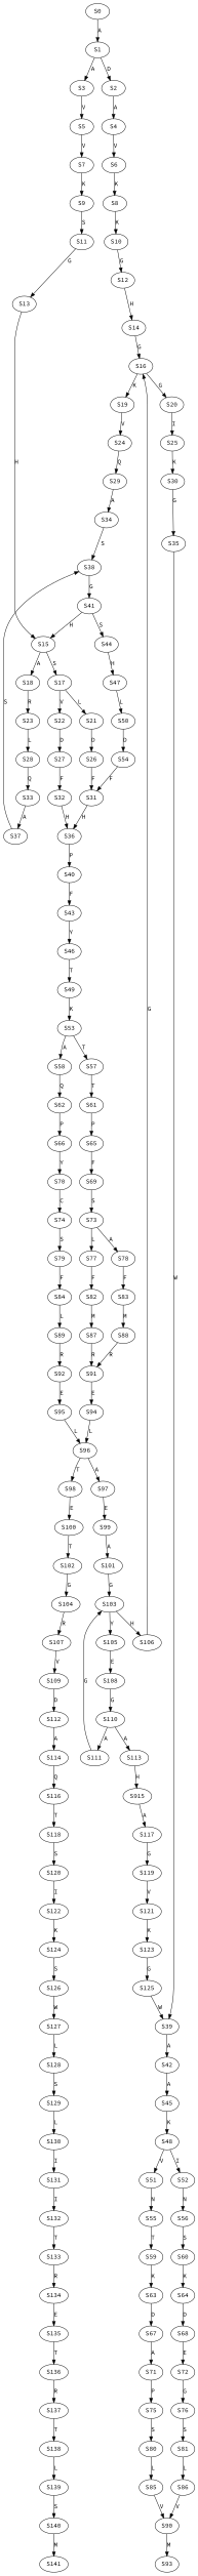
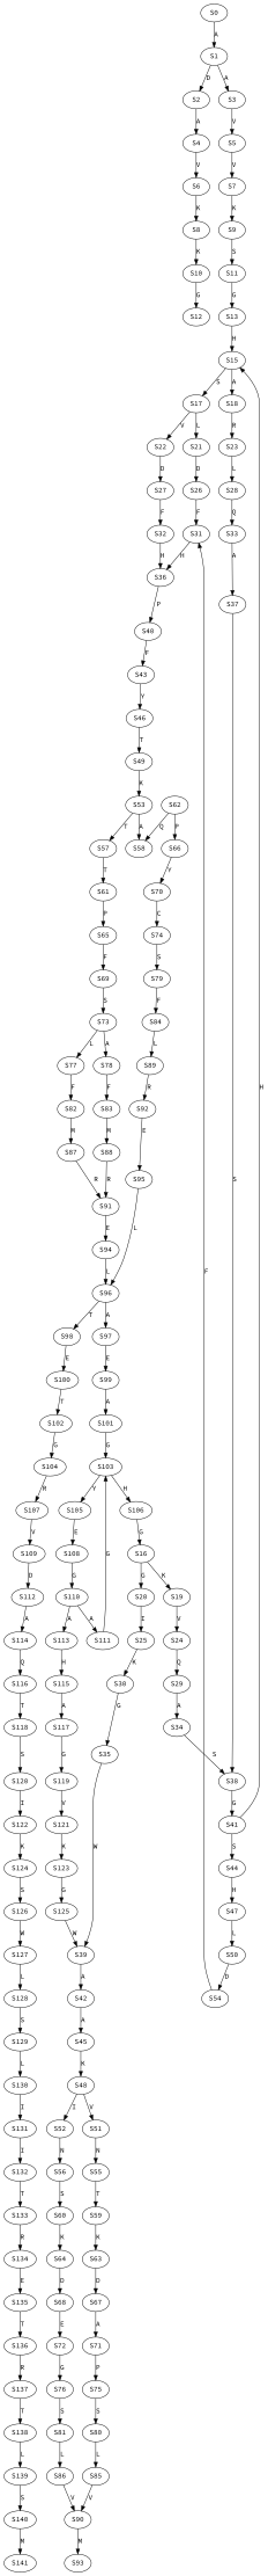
  strict digraph {
    fontname="Source Code Pro"
    node [fontname="Source Code Pro"]
    edge [fontname="Source Code Pro"]
    S0
    S1
    S2
    S3
    S4
    S5
    S6
    S7
    S8
    S9
    S10
    S11
    S12
    S13
-   S14
    S15
    S16
    S17
    S18
    S19
    S20
    S21
    S22
    S23
    S24
    S25
    S26
    S27
    S28
    S29
    S30
    S31
    S32
    S33
    S34
    S35
    S36
    S37
    S38
    S39
    S40
    S41
    S42
    S43
    S44
    S45
    S46
    S47
    S48
    S49
    S50
    S51
    S52
    S53
    S54
    S55
    S56
    S57
    S58
    S59
    S60
    S61
    S62
    S63
    S64
    S65
    S66
    S67
    S68
    S69
    S70
    S71
    S72
    S73
    S74
    S75
    S76
    S77
    S78
    S79
    S80
    S81
    S82
    S83
    S84
    S85
    S86
    S87
    S88
    S89
    S90
    S91
    S92
    S93
    S94
    S95
    S96
    S97
    S98
    S99
    S100
    S101
    S102
    S103
    S104
    S105
    S106
    S107
    S108
    S109
    S110
    S112
    S111
    S113
    S114
-   S115 [label=S915]
+   S115
    S116
    S117
    S118
    S119
    S120
    S121
    S122
    S123
    S124
    S125
    S126
    S127
    S128
    S129
    S130
    S131
    S132
    S133
    S134
    S135
    S136
    S137
    S138
    S139
    S140
    S141
    S0 -> S1 [label=A]
    S1 -> S2 [label=D]
    S1 -> S3 [label=A]
    S2 -> S4 [label=A]
    S3 -> S5 [label=V]
    S4 -> S6 [label=V]
    S5 -> S7 [label=V]
    S6 -> S8 [label=K]
    S7 -> S9 [label=K]
    S8 -> S10 [label=K]
    S9 -> S11 [label=S]
    S10 -> S12 [label=G]
    S11 -> S13 [label=G]
-   S12 -> S14 [label=H]
    S13 -> S15 [label=H]
-   S14 -> S16 [label=G]
    S15 -> S17 [label=S]
    S15 -> S18 [label=A]
    S16 -> S19 [label=K]
    S16 -> S20 [label=G]
    S17 -> S21 [label=L]
    S17 -> S22 [label=V]
    S18 -> S23 [label=R]
    S19 -> S24 [label=V]
    S20 -> S25 [label=I]
    S21 -> S26 [label=D]
    S22 -> S27 [label=D]
    S23 -> S28 [label=L]
    S24 -> S29 [label=Q]
    S25 -> S30 [label=K]
    S26 -> S31 [label=F]
    S27 -> S32 [label=F]
    S28 -> S33 [label=Q]
    S29 -> S34 [label=A]
    S30 -> S35 [label=G]
    S31 -> S36 [label=H]
    S32 -> S36 [label=H]
    S33 -> S37 [label=A]
    S34 -> S38 [label=S]
    S35 -> S39 [label=W]
    S36 -> S40 [label=P]
    S37 -> S38 [label=S]
    S38 -> S41 [label=G]
    S39 -> S42 [label=A]
    S40 -> S43 [label=F]
    S41 -> S15 [label=H]
    S41 -> S44 [label=S]
    S42 -> S45 [label=A]
    S43 -> S46 [label=Y]
    S44 -> S47 [label=H]
    S45 -> S48 [label=K]
    S46 -> S49 [label=T]
    S47 -> S50 [label=L]
    S48 -> S51 [label=V]
    S48 -> S52 [label=I]
    S49 -> S53 [label=K]
    S50 -> S54 [label=D]
    S51 -> S55 [label=N]
    S52 -> S56 [label=N]
    S53 -> S57 [label=T]
    S53 -> S58 [label=A]
    S54 -> S31 [label=F]
    S55 -> S59 [label=T]
    S56 -> S60 [label=S]
    S57 -> S61 [label=T]
-   S58 -> S62 [label=Q]
+   S62 -> S58 [label=Q]
    S59 -> S63 [label=K]
    S60 -> S64 [label=K]
    S61 -> S65 [label=P]
    S62 -> S66 [label=P]
    S63 -> S67 [label=D]
    S64 -> S68 [label=D]
    S65 -> S69 [label=F]
    S66 -> S70 [label=Y]
    S67 -> S71 [label=A]
    S68 -> S72 [label=E]
    S69 -> S73 [label=S]
    S70 -> S74 [label=C]
    S71 -> S75 [label=P]
    S72 -> S76 [label=G]
    S73 -> S77 [label=L]
    S73 -> S78 [label=A]
    S74 -> S79 [label=S]
    S75 -> S80 [label=S]
    S76 -> S81 [label=S]
    S77 -> S82 [label=F]
    S78 -> S83 [label=F]
    S79 -> S84 [label=F]
    S80 -> S85 [label=L]
    S81 -> S86 [label=L]
    S82 -> S87 [label=M]
    S83 -> S88 [label=M]
    S84 -> S89 [label=L]
    S85 -> S90 [label=V]
    S86 -> S90 [label=V]
    S87 -> S91 [label=R]
    S88 -> S91 [label=R]
    S89 -> S92 [label=R]
    S90 -> S93 [label=M]
    S91 -> S94 [label=E]
    S92 -> S95 [label=E]
    S94 -> S96 [label=L]
    S95 -> S96 [label=L]
    S96 -> S97 [label=A]
    S96 -> S98 [label=T]
    S97 -> S99 [label=E]
    S98 -> S100 [label=E]
    S99 -> S101 [label=A]
    S100 -> S102 [label=T]
    S101 -> S103 [label=G]
    S102 -> S104 [label=G]
    S103 -> S105 [label=Y]
    S103 -> S106 [label=H]
    S104 -> S107 [label=R]
    S105 -> S108 [label=E]
    S106 -> S16 [label=G]
    S107 -> S109 [label=V]
    S108 -> S110 [label=G]
    S109 -> S112 [label=D]
    S110 -> S111 [label=A]
    S110 -> S113 [label=A]
    S112 -> S114 [label=A]
    S111 -> S103 [label=G]
    S113 -> S115 [label=H]
    S114 -> S116 [label=Q]
    S115 -> S117 [label=A]
    S116 -> S118 [label=T]
    S117 -> S119 [label=G]
    S118 -> S120 [label=S]
    S119 -> S121 [label=V]
    S120 -> S122 [label=I]
    S121 -> S123 [label=K]
    S122 -> S124 [label=K]
    S123 -> S125 [label=G]
    S124 -> S126 [label=S]
    S125 -> S39 [label=W]
    S126 -> S127 [label=W]
    S127 -> S128 [label=L]
    S128 -> S129 [label=S]
    S129 -> S130 [label=L]
    S130 -> S131 [label=I]
    S131 -> S132 [label=I]
    S132 -> S133 [label=T]
    S133 -> S134 [label=R]
    S134 -> S135 [label=E]
    S135 -> S136 [label=T]
    S136 -> S137 [label=R]
    S137 -> S138 [label=T]
    S138 -> S139 [label=L]
    S139 -> S140 [label=S]
    S140 -> S141 [label=M]
  }
